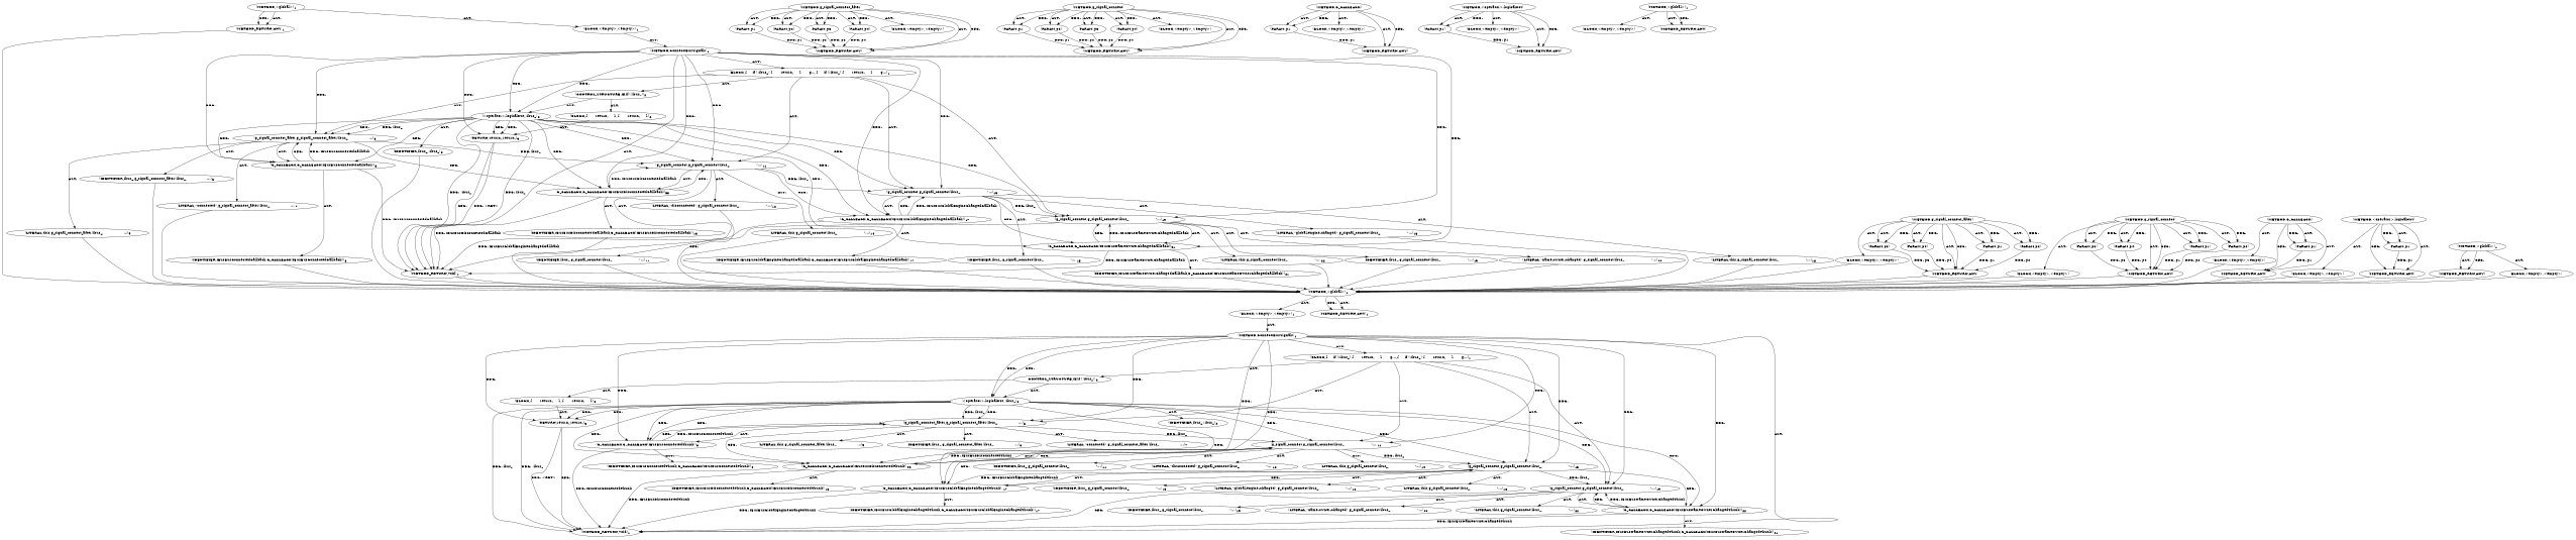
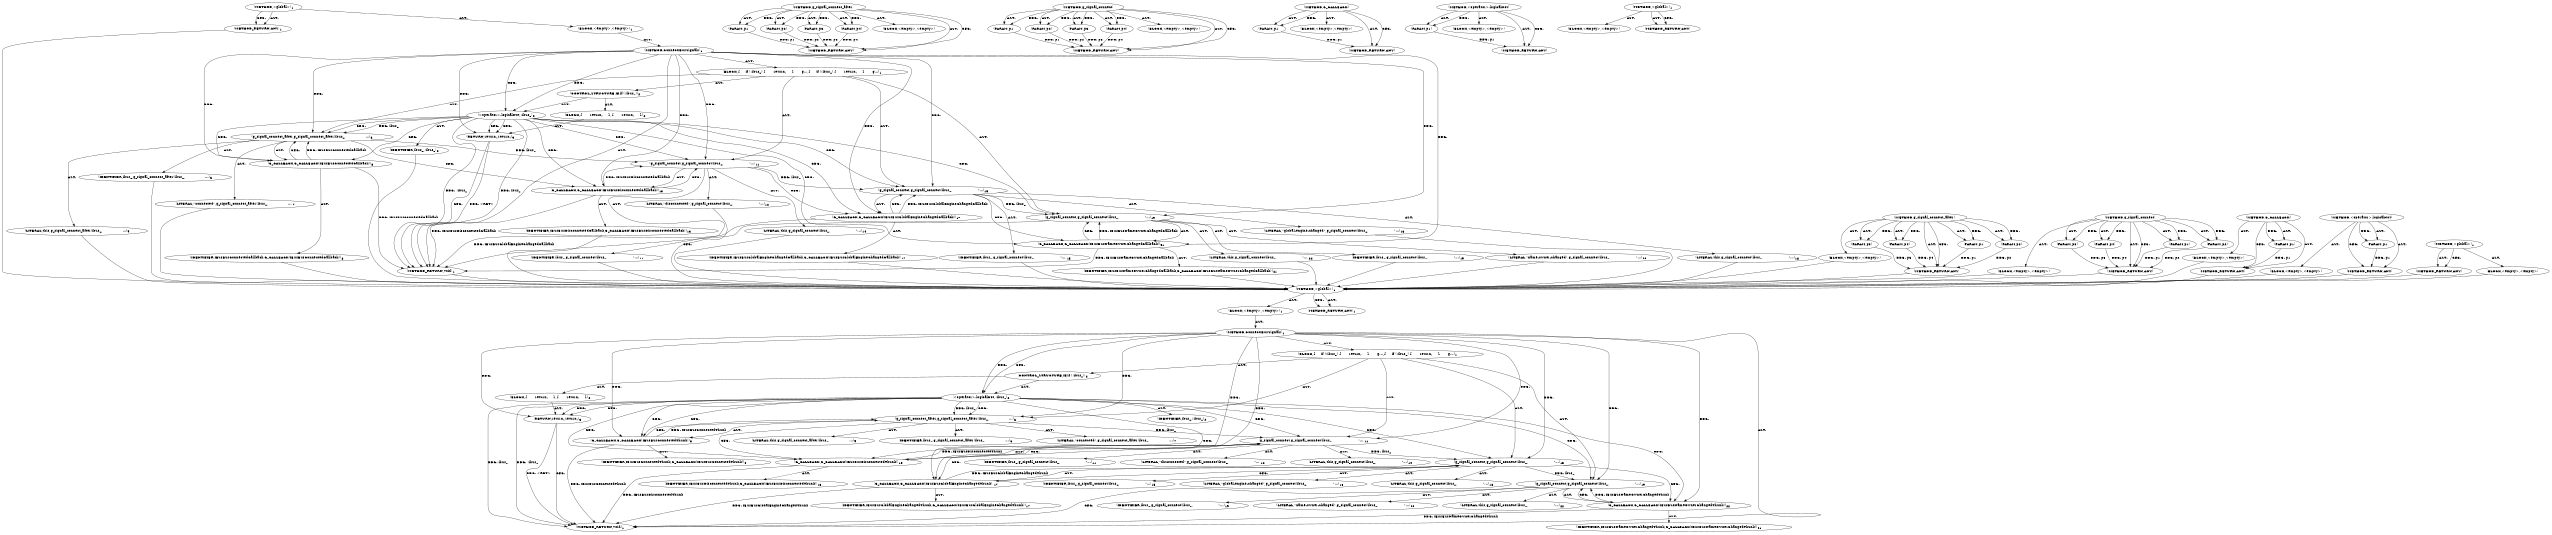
  digraph {
    n1 [label=<(METHOD,&lt;global&gt;)<SUB>1</SUB>>]
    n2 [label=<(BLOCK,&lt;empty&gt;,&lt;empty&gt;)<SUB>1</SUB>>]
    n3 [label=<(METHOD_RETURN,ANY)<SUB>1</SUB>>]
    n4 [label=<(METHOD,ConnectIBusSignals)<SUB>1</SUB>>]
    n5 [label=<(METHOD,&lt;global&gt;)<SUB>1</SUB>>]
    n6 [label=<(BLOCK,{     if (!ibus_) {       return;     }       g...,{     if (!ibus_) {       return;     }       g...)<SUB>1</SUB>>]
    n7 [label=<(&lt;operator&gt;.logicalNot,!ibus_)<SUB>2</SUB>>]
    n8 [label=<(RETURN,return;,return;)<SUB>3</SUB>>]
    n9 [label=<(g_signal_connect_after,g_signal_connect_after(ibus_,                  ...)<SUB>6</SUB>>]
    n10 [label=<(G_CALLBACK,G_CALLBACK(IBusBusConnectedCallback))<SUB>8</SUB>>]
    n11 [label=<(g_signal_connect,g_signal_connect(ibus_,                       &quot;...)<SUB>11</SUB>>]
-   n12 [label=<(G_CALLBACK,G_CALLBACK(IBusBusDisconnectedCallback))<SUB>53</SUB>>]
+   n12 [label=<(G_CALLBACK,G_CALLBACK(IBusBusDisconnectedCallback))<SUB>13</SUB>>]
    n13 [label=<(g_signal_connect,g_signal_connect(ibus_,                       &quot;...)<SUB>15</SUB>>]
    n14 [label=<(G_CALLBACK,G_CALLBACK(IBusBusGlobalEngineChangedCallback))<SUB>17</SUB>>]
    n15 [label=<(g_signal_connect,g_signal_connect(ibus_,                       &quot;...)<SUB>19</SUB>>]
    n16 [label=<(G_CALLBACK,G_CALLBACK(IBusBusNameOwnerChangedCallback))<SUB>51</SUB>>]
    n17 [label=<(METHOD_RETURN,void)<SUB>1</SUB>>]
    n18 [label=<(CONTROL_STRUCTURE,IF,if (!ibus_))<SUB>2</SUB>>]
    n19 [label=<(IDENTIFIER,ibus_,!ibus_)<SUB>2</SUB>>]
    n20 [label=<(IDENTIFIER,ibus_,g_signal_connect_after(ibus_,                  ...)<SUB>6</SUB>>]
    n21 [label=<(LITERAL,&quot;connected&quot;,g_signal_connect_after(ibus_,                  ...)<SUB>7</SUB>>]
    n22 [label=<(LITERAL,this,g_signal_connect_after(ibus_,                  ...)<SUB>9</SUB>>]
    n23 [label=<(IDENTIFIER,IBusBusConnectedCallback,G_CALLBACK(IBusBusConnectedCallback))<SUB>8</SUB>>]
    n24 [label=<(IDENTIFIER,ibus_,g_signal_connect(ibus_,                       &quot;...)<SUB>11</SUB>>]
    n25 [label=<(LITERAL,&quot;disconnected&quot;,g_signal_connect(ibus_,                       &quot;...)<SUB>12</SUB>>]
    n26 [label=<(LITERAL,this,g_signal_connect(ibus_,                       &quot;...)<SUB>14</SUB>>]
    n27 [label=<(IDENTIFIER,IBusBusDisconnectedCallback,G_CALLBACK(IBusBusDisconnectedCallback))<SUB>13</SUB>>]
    n28 [label=<(IDENTIFIER,ibus_,g_signal_connect(ibus_,                       &quot;...)<SUB>15</SUB>>]
    n29 [label=<(LITERAL,&quot;global-engine-changed&quot;,g_signal_connect(ibus_,                       &quot;...)<SUB>16</SUB>>]
    n30 [label=<(LITERAL,this,g_signal_connect(ibus_,                       &quot;...)<SUB>18</SUB>>]
    n31 [label=<(IDENTIFIER,IBusBusGlobalEngineChangedCallback,G_CALLBACK(IBusBusGlobalEngineChangedCallback))<SUB>17</SUB>>]
    n32 [label=<(IDENTIFIER,ibus_,g_signal_connect(ibus_,                       &quot;...)<SUB>19</SUB>>]
    n33 [label=<(LITERAL,&quot;name-owner-changed&quot;,g_signal_connect(ibus_,                       &quot;...)<SUB>20</SUB>>]
    n34 [label=<(LITERAL,this,g_signal_connect(ibus_,                       &quot;...)<SUB>22</SUB>>]
    n35 [label=<(IDENTIFIER,IBusBusNameOwnerChangedCallback,G_CALLBACK(IBusBusNameOwnerChangedCallback))<SUB>21</SUB>>]
    n36 [label=<(BLOCK,{       return;     },{       return;     })<SUB>2</SUB>>]
    n37 [label=<(BLOCK,&lt;empty&gt;,&lt;empty&gt;)<SUB>1</SUB>>]
    n38 [label=<(METHOD_RETURN,ANY)<SUB>1</SUB>>]
    n39 [label=<(METHOD,g_signal_connect_after)>]
    n40 [label=<(PARAM,p1)>]
    n41 [label=<(PARAM,p2)>]
    n42 [label=<(PARAM,p3)>]
    n43 [label=<(PARAM,p4)>]
    n44 [label=<(BLOCK,&lt;empty&gt;,&lt;empty&gt;)>]
    n45 [label=<(METHOD_RETURN,ANY)>]
    n46 [label=<(METHOD,g_signal_connect)>]
    n47 [label=<(PARAM,p1)>]
    n48 [label=<(PARAM,p2)>]
    n49 [label=<(PARAM,p3)>]
    n50 [label=<(PARAM,p4)>]
    n51 [label=<(BLOCK,&lt;empty&gt;,&lt;empty&gt;)>]
    n52 [label=<(METHOD_RETURN,ANY)>]
    n53 [label=<(METHOD,G_CALLBACK)>]
    n54 [label=<(PARAM,p1)>]
    n55 [label=<(BLOCK,&lt;empty&gt;,&lt;empty&gt;)>]
    n56 [label=<(METHOD_RETURN,ANY)>]
    n57 [label=<(METHOD,&lt;operator&gt;.logicalNot)>]
    n58 [label=<(PARAM,p1)>]
    n59 [label=<(BLOCK,&lt;empty&gt;,&lt;empty&gt;)>]
    n60 [label=<(METHOD_RETURN,ANY)>]
    n61 [label=<(METHOD,&lt;global&gt;)<SUB>1</SUB>>]
    n62 [label=<(BLOCK,&lt;empty&gt;,&lt;empty&gt;)>]
    n63 [label=<(METHOD_RETURN,ANY)>]
    n64 [label=<(METHOD,ConnectIBusSignals)<SUB>1</SUB>>]
    n65 [label=<(BLOCK,{     if (!ibus_) {       return;     }       g...,{     if (!ibus_) {       return;     }       g...)<SUB>1</SUB>>]
    n66 [label=<(&lt;operator&gt;.logicalNot,!ibus_)<SUB>2</SUB>>]
    n67 [label=<(RETURN,return;,return;)<SUB>3</SUB>>]
    n68 [label=<(g_signal_connect_after,g_signal_connect_after(ibus_,                  ...)<SUB>6</SUB>>]
    n69 [label=<(G_CALLBACK,G_CALLBACK(IBusBusConnectedThunk))<SUB>8</SUB>>]
    n70 [label=<(g_signal_connect,g_signal_connect(ibus_,                       &quot;...)<SUB>11</SUB>>]
-   n71 [label=<(G_CALLBACK,G_CALLBACK(IBusBusDisconnectedThunk))<SUB>93</SUB>>]
+   n71 [label=<(G_CALLBACK,G_CALLBACK(IBusBusDisconnectedThunk))<SUB>13</SUB>>]
    n72 [label=<(g_signal_connect,g_signal_connect(ibus_,                       &quot;...)<SUB>15</SUB>>]
    n73 [label=<(G_CALLBACK,G_CALLBACK(IBusBusGlobalEngineChangedThunk))<SUB>17</SUB>>]
    n74 [label=<(g_signal_connect,g_signal_connect(ibus_,                       &quot;...)<SUB>19</SUB>>]
    n75 [label=<(G_CALLBACK,G_CALLBACK(IBusBusNameOwnerChangedThunk))<SUB>22</SUB>>]
    n76 [label=<(METHOD_RETURN,void)<SUB>1</SUB>>]
    n77 [label=<(CONTROL_STRUCTURE,IF,if (!ibus_))<SUB>2</SUB>>]
    n78 [label=<(IDENTIFIER,ibus_,!ibus_)<SUB>2</SUB>>]
    n79 [label=<(IDENTIFIER,ibus_,g_signal_connect_after(ibus_,                  ...)<SUB>6</SUB>>]
    n80 [label=<(LITERAL,&quot;connected&quot;,g_signal_connect_after(ibus_,                  ...)<SUB>7</SUB>>]
    n81 [label=<(LITERAL,this,g_signal_connect_after(ibus_,                  ...)<SUB>9</SUB>>]
    n82 [label=<(IDENTIFIER,IBusBusConnectedThunk,G_CALLBACK(IBusBusConnectedThunk))<SUB>8</SUB>>]
    n83 [label=<(IDENTIFIER,ibus_,g_signal_connect(ibus_,                       &quot;...)<SUB>11</SUB>>]
    n84 [label=<(LITERAL,&quot;disconnected&quot;,g_signal_connect(ibus_,                       &quot;...)<SUB>12</SUB>>]
    n85 [label=<(LITERAL,this,g_signal_connect(ibus_,                       &quot;...)<SUB>14</SUB>>]
    n86 [label=<(IDENTIFIER,IBusBusDisconnectedThunk,G_CALLBACK(IBusBusDisconnectedThunk))<SUB>13</SUB>>]
    n87 [label=<(IDENTIFIER,ibus_,g_signal_connect(ibus_,                       &quot;...)<SUB>15</SUB>>]
    n88 [label=<(LITERAL,&quot;global-engine-changed&quot;,g_signal_connect(ibus_,                       &quot;...)<SUB>16</SUB>>]
    n89 [label=<(LITERAL,this,g_signal_connect(ibus_,                       &quot;...)<SUB>18</SUB>>]
    n90 [label=<(IDENTIFIER,IBusBusGlobalEngineChangedThunk,G_CALLBACK(IBusBusGlobalEngineChangedThunk))<SUB>17</SUB>>]
    n91 [label=<(IDENTIFIER,ibus_,g_signal_connect(ibus_,                       &quot;...)<SUB>19</SUB>>]
    n92 [label=<(LITERAL,&quot;name-owner-changed&quot;,g_signal_connect(ibus_,                       &quot;...)<SUB>20</SUB>>]
    n93 [label=<(LITERAL,this,g_signal_connect(ibus_,                       &quot;...)<SUB>22</SUB>>]
    n94 [label=<(IDENTIFIER,IBusBusNameOwnerChangedThunk,G_CALLBACK(IBusBusNameOwnerChangedThunk))<SUB>21</SUB>>]
    n95 [label=<(BLOCK,{       return;     },{       return;     })<SUB>2</SUB>>]
    n96 [label=<(METHOD,g_signal_connect_after)>]
    n97 [label=<(PARAM,p1)>]
    n98 [label=<(PARAM,p2)>]
    n99 [label=<(PARAM,p3)>]
    n100 [label=<(PARAM,p4)>]
    n101 [label=<(BLOCK,&lt;empty&gt;,&lt;empty&gt;)>]
    n102 [label=<(METHOD_RETURN,ANY)>]
    n103 [label=<(METHOD,g_signal_connect)>]
    n104 [label=<(PARAM,p1)>]
    n105 [label=<(PARAM,p2)>]
    n106 [label=<(PARAM,p3)>]
    n107 [label=<(PARAM,p4)>]
    n108 [label=<(BLOCK,&lt;empty&gt;,&lt;empty&gt;)>]
    n109 [label=<(METHOD_RETURN,ANY)>]
    n110 [label=<(METHOD,G_CALLBACK)>]
    n111 [label=<(PARAM,p1)>]
    n112 [label=<(BLOCK,&lt;empty&gt;,&lt;empty&gt;)>]
    n113 [label=<(METHOD_RETURN,ANY)>]
    n114 [label=<(METHOD,&lt;operator&gt;.logicalNot)>]
    n115 [label=<(PARAM,p1)>]
    n116 [label=<(BLOCK,&lt;empty&gt;,&lt;empty&gt;)>]
    n117 [label=<(METHOD_RETURN,ANY)>]
    n118 [label=<(METHOD,&lt;global&gt;)<SUB>1</SUB>>]
    n119 [label=<(BLOCK,&lt;empty&gt;,&lt;empty&gt;)>]
    n120 [label=<(METHOD_RETURN,ANY)>]
    n1 -> n2 [label="AST: "]
    n1 -> n3 [label="AST: "]
    n1 -> n3 [label="CFG: "]
    n2 -> n4 [label="AST: "]
    n3 -> n5
    n4 -> n6 [label="AST: "]
    n4 -> n7 [label="CFG: "]
    n4 -> n7 [label="DDG: "]
    n4 -> n8 [label="DDG: "]
    n4 -> n9 [label="DDG: "]
    n4 -> n10 [label="DDG: "]
    n4 -> n11 [label="DDG: "]
    n4 -> n12 [label="DDG: "]
    n4 -> n13 [label="DDG: "]
    n4 -> n14 [label="DDG: "]
    n4 -> n15 [label="DDG: "]
    n4 -> n16 [label="DDG: "]
    n4 -> n17 [label="AST: "]
    n5 -> n37 [label="AST: "]
    n5 -> n38 [label="AST: "]
    n5 -> n38 [label="CFG: "]
    n6 -> n9 [label="AST: "]
    n6 -> n11 [label="AST: "]
    n6 -> n13 [label="AST: "]
    n6 -> n15 [label="AST: "]
    n6 -> n18 [label="AST: "]
    n7 -> n8 [label="CFG: "]
    n7 -> n8 [label="CDG: "]
    n7 -> n9 [label="DDG: ibus_"]
    n7 -> n9 [label="CDG: "]
    n7 -> n10 [label="CFG: "]
    n7 -> n10 [label="CDG: "]
    n7 -> n11 [label="CDG: "]
    n7 -> n12 [label="CDG: "]
    n7 -> n13 [label="CDG: "]
    n7 -> n14 [label="CDG: "]
    n7 -> n15 [label="CDG: "]
    n7 -> n16 [label="CDG: "]
    n7 -> n17 [label="DDG: ibus_"]
    n7 -> n17 [label="DDG: !ibus_"]
    n7 -> n19 [label="AST: "]
    n8 -> n17 [label="CFG: "]
    n8 -> n17 [label="DDG: &lt;RET&gt;"]
    n9 -> n10 [label="AST: "]
    n9 -> n11 [label="DDG: ibus_"]
    n9 -> n12 [label="CFG: "]
    n9 -> n20 [label="AST: "]
    n9 -> n21 [label="AST: "]
    n9 -> n22 [label="AST: "]
    n10 -> n9 [label="CFG: "]
    n10 -> n9 [label="DDG: IBusBusConnectedCallback"]
    n10 -> n17 [label="DDG: IBusBusConnectedCallback"]
    n10 -> n23 [label="AST: "]
    n11 -> n12 [label="AST: "]
    n11 -> n13 [label="DDG: ibus_"]
    n11 -> n14 [label="CFG: "]
    n11 -> n24 [label="AST: "]
    n11 -> n25 [label="AST: "]
    n11 -> n26 [label="AST: "]
    n12 -> n11 [label="CFG: "]
    n12 -> n11 [label="DDG: IBusBusDisconnectedCallback"]
    n12 -> n17 [label="DDG: IBusBusDisconnectedCallback"]
    n12 -> n27 [label="AST: "]
    n13 -> n14 [label="AST: "]
    n13 -> n15 [label="DDG: ibus_"]
    n13 -> n16 [label="CFG: "]
    n13 -> n28 [label="AST: "]
    n13 -> n29 [label="AST: "]
    n13 -> n30 [label="AST: "]
    n14 -> n13 [label="CFG: "]
    n14 -> n13 [label="DDG: IBusBusGlobalEngineChangedCallback"]
    n14 -> n17 [label="DDG: IBusBusGlobalEngineChangedCallback"]
    n14 -> n31 [label="AST: "]
    n15 -> n16 [label="AST: "]
    n15 -> n17 [label="CFG: "]
    n15 -> n32 [label="AST: "]
    n15 -> n33 [label="AST: "]
    n15 -> n34 [label="AST: "]
    n16 -> n15 [label="CFG: "]
    n16 -> n15 [label="DDG: IBusBusNameOwnerChangedCallback"]
    n16 -> n17 [label="DDG: IBusBusNameOwnerChangedCallback"]
    n16 -> n35 [label="AST: "]
    n17 -> n5
    n18 -> n7 [label="AST: "]
    n18 -> n36 [label="AST: "]
    n19 -> n5
    n20 -> n5
    n21 -> n5
    n22 -> n5
    n23 -> n5
    n24 -> n5
    n25 -> n5
    n26 -> n5
    n27 -> n5
    n28 -> n5
    n29 -> n5
    n30 -> n5
    n31 -> n5
    n32 -> n5
    n33 -> n5
    n34 -> n5
    n35 -> n5
    n36 -> n8 [label="AST: "]
    n37 -> n64 [label="AST: "]
    n39 -> n40 [label="AST: "]
    n39 -> n40 [label="DDG: "]
    n39 -> n41 [label="AST: "]
    n39 -> n41 [label="DDG: "]
    n39 -> n42 [label="AST: "]
    n39 -> n42 [label="DDG: "]
    n39 -> n43 [label="AST: "]
    n39 -> n43 [label="DDG: "]
    n39 -> n44 [label="AST: "]
    n39 -> n45 [label="AST: "]
    n39 -> n45 [label="CFG: "]
    n40 -> n45 [label="DDG: p1"]
    n41 -> n45 [label="DDG: p2"]
    n42 -> n45 [label="DDG: p3"]
    n43 -> n45 [label="DDG: p4"]
    n44 -> n5
    n45 -> n5
    n46 -> n47 [label="AST: "]
    n46 -> n47 [label="DDG: "]
    n46 -> n48 [label="AST: "]
    n46 -> n48 [label="DDG: "]
    n46 -> n49 [label="AST: "]
    n46 -> n49 [label="DDG: "]
    n46 -> n50 [label="AST: "]
    n46 -> n50 [label="DDG: "]
    n46 -> n51 [label="AST: "]
    n46 -> n52 [label="AST: "]
    n46 -> n52 [label="CFG: "]
    n47 -> n52 [label="DDG: p1"]
    n48 -> n52 [label="DDG: p2"]
    n49 -> n52 [label="DDG: p3"]
    n50 -> n52 [label="DDG: p4"]
    n51 -> n5
    n52 -> n5
    n53 -> n54 [label="AST: "]
    n53 -> n54 [label="DDG: "]
    n53 -> n55 [label="AST: "]
    n53 -> n56 [label="AST: "]
    n53 -> n56 [label="CFG: "]
    n54 -> n56 [label="DDG: p1"]
    n55 -> n5
    n56 -> n5
    n57 -> n58 [label="AST: "]
    n57 -> n58 [label="DDG: "]
    n57 -> n59 [label="AST: "]
    n57 -> n60 [label="AST: "]
    n57 -> n60 [label="CFG: "]
    n58 -> n60 [label="DDG: p1"]
    n59 -> n5
    n60 -> n5
    n61 -> n62 [label="AST: "]
    n61 -> n63 [label="AST: "]
    n61 -> n63 [label="CFG: "]
    n62 -> n5
    n63 -> n5
    n64 -> n65 [label="AST: "]
    n64 -> n66 [label="CFG: "]
    n64 -> n66 [label="DDG: "]
    n64 -> n67 [label="DDG: "]
    n64 -> n68 [label="DDG: "]
    n64 -> n69 [label="DDG: "]
    n64 -> n70 [label="DDG: "]
    n64 -> n71 [label="DDG: "]
    n64 -> n72 [label="DDG: "]
    n64 -> n73 [label="DDG: "]
    n64 -> n74 [label="DDG: "]
    n64 -> n75 [label="DDG: "]
    n64 -> n76 [label="AST: "]
    n65 -> n68 [label="AST: "]
    n65 -> n70 [label="AST: "]
    n65 -> n72 [label="AST: "]
    n65 -> n74 [label="AST: "]
    n65 -> n77 [label="AST: "]
    n66 -> n67 [label="CFG: "]
    n66 -> n67 [label="CDG: "]
    n66 -> n68 [label="DDG: ibus_"]
    n66 -> n68 [label="CDG: "]
    n66 -> n69 [label="CFG: "]
    n66 -> n69 [label="CDG: "]
    n66 -> n70 [label="CDG: "]
    n66 -> n71 [label="CDG: "]
    n66 -> n72 [label="CDG: "]
    n66 -> n73 [label="CDG: "]
    n66 -> n74 [label="CDG: "]
    n66 -> n75 [label="CDG: "]
    n66 -> n76 [label="DDG: ibus_"]
    n66 -> n76 [label="DDG: !ibus_"]
    n66 -> n78 [label="AST: "]
    n67 -> n76 [label="CFG: "]
    n67 -> n76 [label="DDG: &lt;RET&gt;"]
    n68 -> n69 [label="AST: "]
    n68 -> n70 [label="DDG: ibus_"]
    n68 -> n71 [label="CFG: "]
    n68 -> n79 [label="AST: "]
    n68 -> n80 [label="AST: "]
    n68 -> n81 [label="AST: "]
    n69 -> n68 [label="CFG: "]
    n69 -> n68 [label="DDG: IBusBusConnectedThunk"]
    n69 -> n76 [label="DDG: IBusBusConnectedThunk"]
    n69 -> n82 [label="AST: "]
    n70 -> n71 [label="AST: "]
    n70 -> n72 [label="DDG: ibus_"]
    n70 -> n73 [label="CFG: "]
    n70 -> n83 [label="AST: "]
    n70 -> n84 [label="AST: "]
    n70 -> n85 [label="AST: "]
    n71 -> n70 [label="CFG: "]
    n71 -> n70 [label="DDG: IBusBusDisconnectedThunk"]
    n71 -> n76 [label="DDG: IBusBusDisconnectedThunk"]
    n71 -> n86 [label="AST: "]
    n72 -> n73 [label="AST: "]
    n72 -> n74 [label="DDG: ibus_"]
    n72 -> n75 [label="CFG: "]
    n72 -> n87 [label="AST: "]
    n72 -> n88 [label="AST: "]
    n72 -> n89 [label="AST: "]
    n73 -> n72 [label="CFG: "]
    n73 -> n72 [label="DDG: IBusBusGlobalEngineChangedThunk"]
    n73 -> n76 [label="DDG: IBusBusGlobalEngineChangedThunk"]
    n73 -> n90 [label="AST: "]
    n74 -> n75 [label="AST: "]
    n74 -> n76 [label="CFG: "]
    n74 -> n91 [label="AST: "]
    n74 -> n92 [label="AST: "]
    n74 -> n93 [label="AST: "]
    n75 -> n74 [label="CFG: "]
    n75 -> n74 [label="DDG: IBusBusNameOwnerChangedThunk"]
    n75 -> n76 [label="DDG: IBusBusNameOwnerChangedThunk"]
    n75 -> n94 [label="AST: "]
    n77 -> n66 [label="AST: "]
    n77 -> n95 [label="AST: "]
    n95 -> n67 [label="AST: "]
    n96 -> n97 [label="AST: "]
    n96 -> n97 [label="DDG: "]
    n96 -> n98 [label="AST: "]
    n96 -> n98 [label="DDG: "]
    n96 -> n99 [label="AST: "]
    n96 -> n99 [label="DDG: "]
    n96 -> n100 [label="AST: "]
    n96 -> n100 [label="DDG: "]
    n96 -> n101 [label="AST: "]
    n96 -> n102 [label="AST: "]
    n96 -> n102 [label="CFG: "]
    n97 -> n102 [label="DDG: p1"]
    n98 -> n102 [label="DDG: p2"]
    n99 -> n102 [label="DDG: p3"]
    n100 -> n102 [label="DDG: p4"]
    n103 -> n104 [label="AST: "]
    n103 -> n104 [label="DDG: "]
    n103 -> n105 [label="AST: "]
    n103 -> n105 [label="DDG: "]
    n103 -> n106 [label="AST: "]
    n103 -> n106 [label="DDG: "]
    n103 -> n107 [label="AST: "]
    n103 -> n107 [label="DDG: "]
    n103 -> n108 [label="AST: "]
    n103 -> n109 [label="AST: "]
    n103 -> n109 [label="CFG: "]
    n104 -> n109 [label="DDG: p1"]
    n105 -> n109 [label="DDG: p2"]
    n106 -> n109 [label="DDG: p3"]
    n107 -> n109 [label="DDG: p4"]
    n110 -> n111 [label="AST: "]
    n110 -> n111 [label="DDG: "]
    n110 -> n112 [label="AST: "]
    n110 -> n113 [label="AST: "]
    n110 -> n113 [label="CFG: "]
    n111 -> n113 [label="DDG: p1"]
    n114 -> n115 [label="AST: "]
    n114 -> n115 [label="DDG: "]
    n114 -> n116 [label="AST: "]
    n114 -> n117 [label="AST: "]
    n114 -> n117 [label="CFG: "]
    n115 -> n117 [label="DDG: p1"]
    n118 -> n119 [label="AST: "]
    n118 -> n120 [label="AST: "]
    n118 -> n120 [label="CFG: "]
  }
